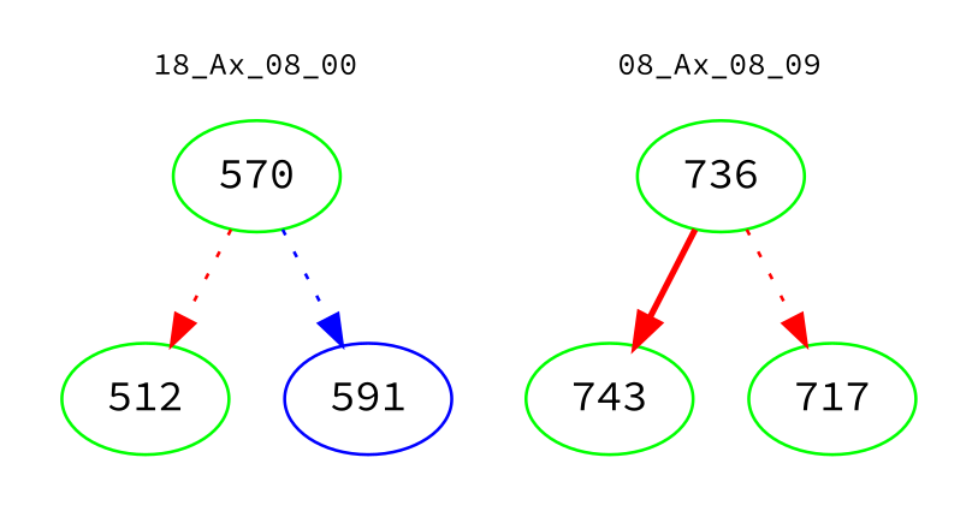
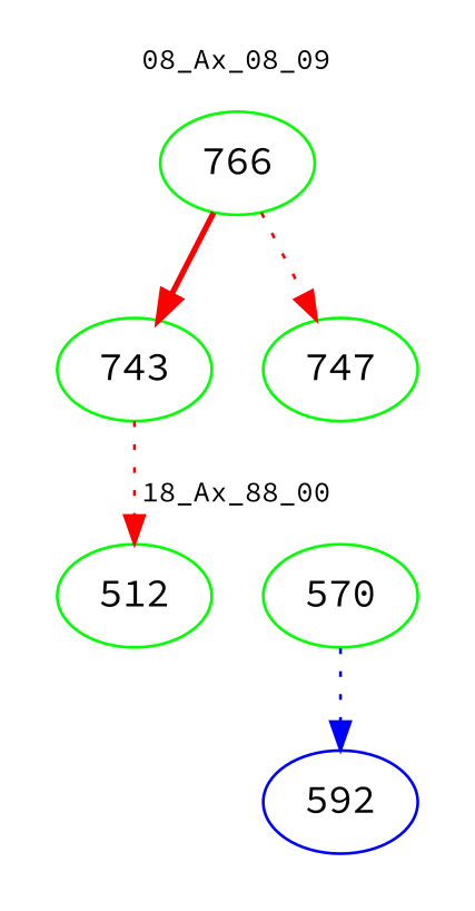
  digraph {
    fontname="Source Code Pro"
    node [color=green fontname="Source Code Pro"]
    edge [color=red fontname="Source Code Pro" style=dotted]
    n1 [label=570]
    n2 [label=512]
-   n3 [color=blue label=591]
-   n4 [label=736]
+   n3 [color=blue label=592]
+   n4 [label=766]
    n5 [label=743]
-   n6 [label=717]
+   n6 [label=747]
    subgraph cluster_1 {
      color=white
      fontsize=10
-     label="18_Ax_08_00"
+     label="18_Ax_88_00"
      n1
      n2
      n3
    }
    subgraph cluster_2 {
      color=white
      fontsize=10
      label="08_Ax_08_09"
      n4
      n5
      n6
    }
-   n1 -> n2
+   n5 -> n2
    n1 -> n3 [color=blue]
    n4 -> n5 [style=bold]
    n4 -> n6
  }
